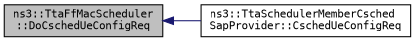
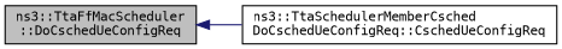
  digraph {
    rankdir=LR
    fontname="DejaVu Sans Mono"
    node [color=black fontname="DejaVu Sans Mono" fontsize=10 shape=record style=filled]
    n1 [fillcolor=grey75 fontcolor=black height=0.2 label="ns3::TtaFfMacScheduler\l::DoCschedUeConfigReq" width=0.4]
-   n2 [fillcolor=white height=0.2 label="ns3::TtaSchedulerMemberCsched\lSapProvider::CschedUeConfigReq" width=0.4]
+   n2 [fillcolor=white height=0.2 label="ns3::TtaSchedulerMemberCsched\lDoCschedUeConfigReq::CschedUeConfigReq" width=0.4]
    n1 -> n2 [color=midnightblue dir=back fontname="DejaVu Sans Mono" fontsize=10 labelfontname=Helvetica labelfontsize=10 style=solid]
  }
